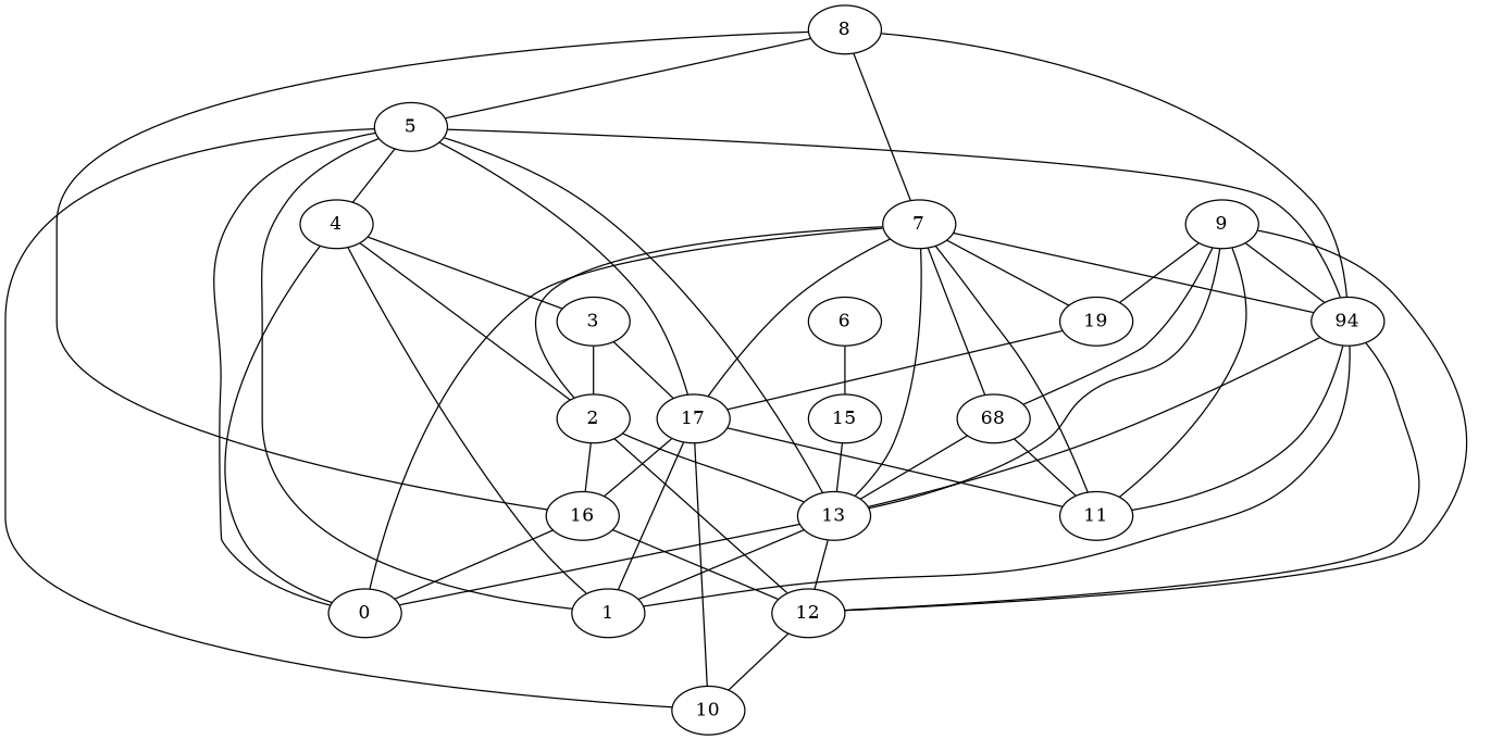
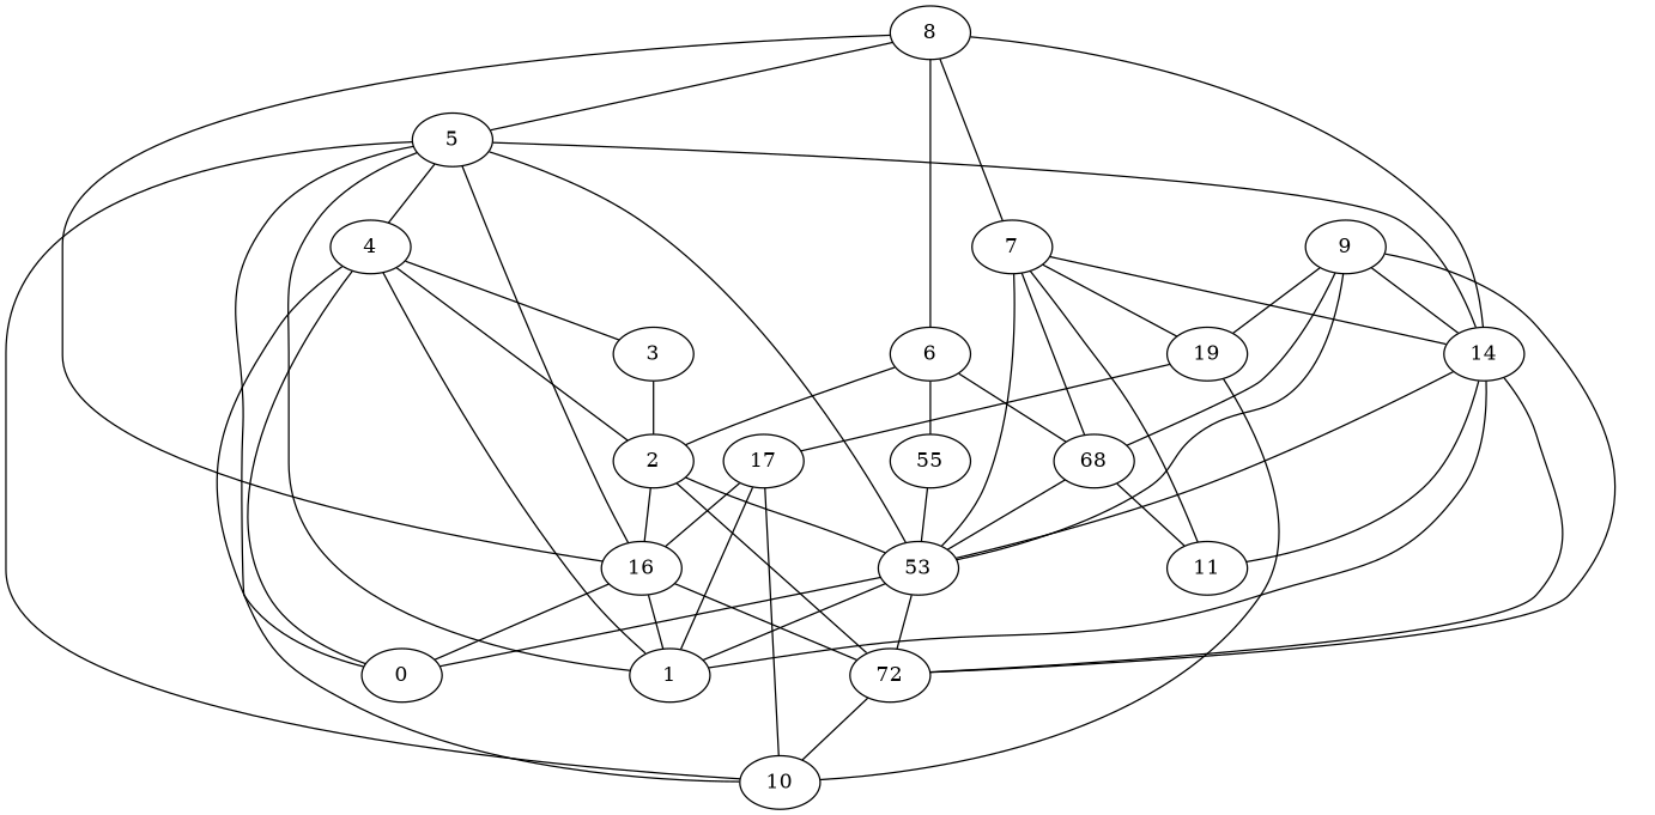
  digraph {
    edge [color=black dir=none]
    17
    11
    10
    16
    1
    7
    2
    n8 [label=68]
-   13
-   14 [label=94]
+   13 [label=53]
+   14
    19
    0
-   12
+   12 [label=72]
    5
    4
    3
    6
-   15
+   15 [label=55]
    8
    9
    subgraph sub_1 {
      17
      11
      10
      16
      1
      7
      2
      n8
      13
      14
      19
      0
      12
      5
      4
      3
      6
      15
      8
      9
    }
-   17 -> 11
    17 -> 10
    17 -> 16
    17 -> 1
+   16 -> 1
    16 -> 0
    16 -> 12
-   7 -> 17
    7 -> 11
-   7 -> 2
+   6 -> 2
    7 -> n8
    7 -> 13
    7 -> 14
    7 -> 19
-   7 -> 0
    2 -> 16
    2 -> 13
    2 -> 12
    n8 -> 11
    n8 -> 13
    13 -> 1
    13 -> 0
    13 -> 12
    14 -> 11
    14 -> 1
    14 -> 13
    14 -> 12
    19 -> 17
+   19 -> 10
    12 -> 10
    5 -> 10
-   5 -> 17
+   5 -> 16
    5 -> 1
    5 -> 13
    5 -> 14
    5 -> 0
    5 -> 4
+   4 -> 10
    4 -> 1
    4 -> 2
    4 -> 0
    4 -> 3
-   3 -> 17
    3 -> 2
+   6 -> n8
    6 -> 15
    15 -> 13
    8 -> 16
    8 -> 7
    8 -> 14
    8 -> 5
-   9 -> 11
+   8 -> 6
    9 -> n8
    9 -> 13
    9 -> 14
    9 -> 19
    9 -> 12
  }
